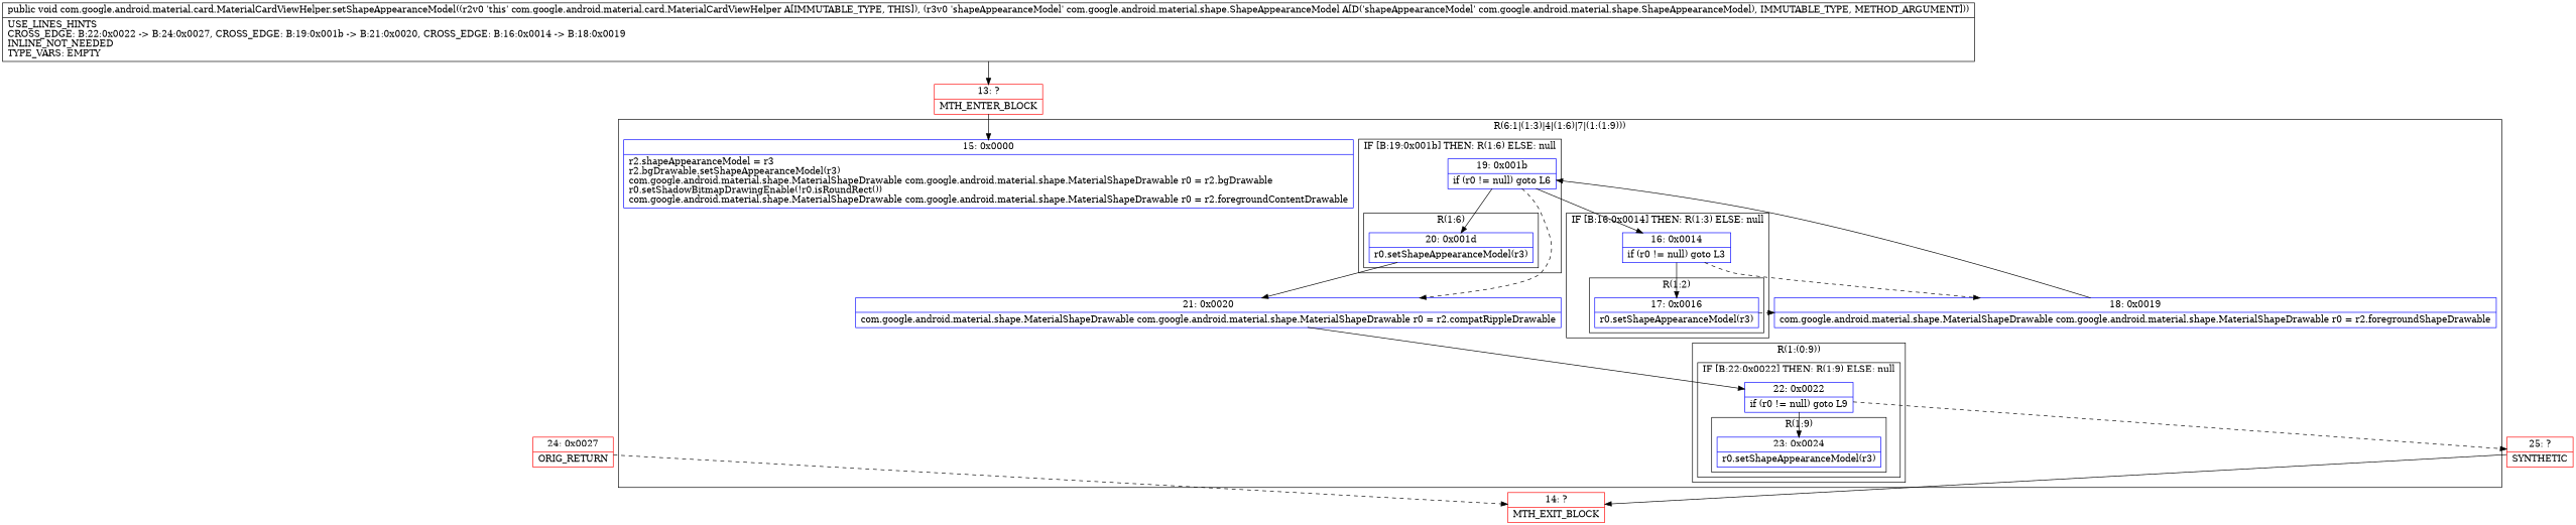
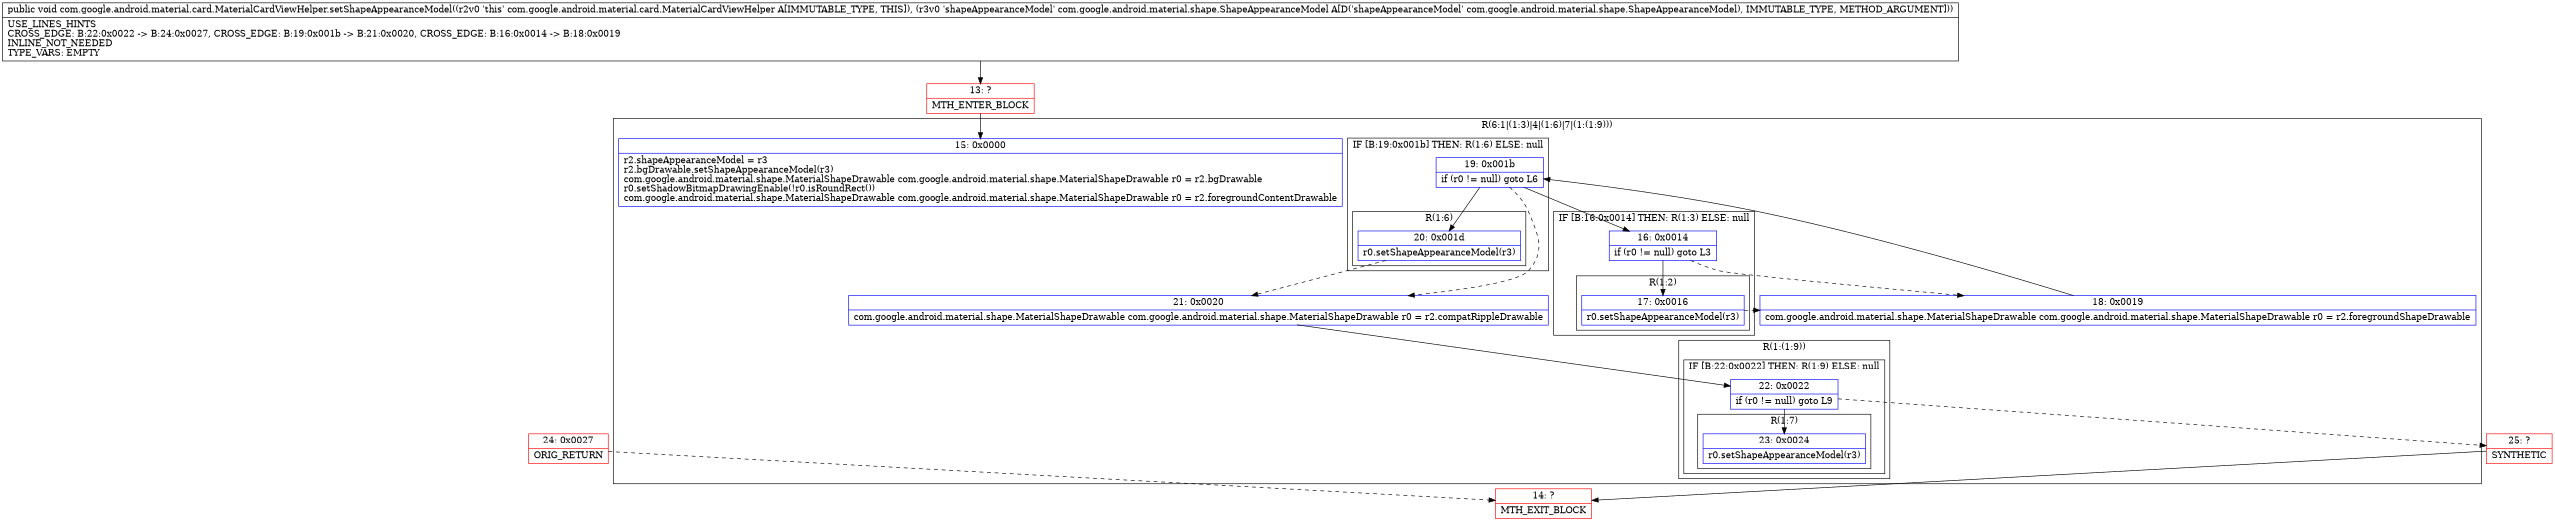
  digraph {
    node [color=blue shape=record]
    n1 [label="{17\:\ 0x0016|r0.setShapeAppearanceModel(r3)\l}"]
    n2 [label="{16\:\ 0x0014|if (r0 != null) goto L3\l}"]
    n3 [label="{20\:\ 0x001d|r0.setShapeAppearanceModel(r3)\l}"]
    n4 [label="{19\:\ 0x001b|if (r0 != null) goto L6\l}"]
    n5 [label="{23\:\ 0x0024|r0.setShapeAppearanceModel(r3)\l}"]
    n6 [label="{22\:\ 0x0022|if (r0 != null) goto L9\l}"]
    n7 [label="{15\:\ 0x0000|r2.shapeAppearanceModel = r3\lr2.bgDrawable.setShapeAppearanceModel(r3)\lcom.google.android.material.shape.MaterialShapeDrawable com.google.android.material.shape.MaterialShapeDrawable r0 = r2.bgDrawable\lr0.setShadowBitmapDrawingEnable(!r0.isRoundRect())\lcom.google.android.material.shape.MaterialShapeDrawable com.google.android.material.shape.MaterialShapeDrawable r0 = r2.foregroundContentDrawable\l}"]
    n8 [label="{18\:\ 0x0019|com.google.android.material.shape.MaterialShapeDrawable com.google.android.material.shape.MaterialShapeDrawable r0 = r2.foregroundShapeDrawable\l}"]
    n9 [label="{21\:\ 0x0020|com.google.android.material.shape.MaterialShapeDrawable com.google.android.material.shape.MaterialShapeDrawable r0 = r2.compatRippleDrawable\l}"]
    n10 [color=red label="{25\:\ ?|SYNTHETIC\l}"]
    n11 [color=red label="{14\:\ ?|MTH_EXIT_BLOCK\l}"]
    n12 [color=red label="{24\:\ 0x0027|ORIG_RETURN\l}"]
    n13 [color=red label="{13\:\ ?|MTH_ENTER_BLOCK\l}"]
    n14 [label="{public void com.google.android.material.card.MaterialCardViewHelper.setShapeAppearanceModel((r2v0 'this' com.google.android.material.card.MaterialCardViewHelper A[IMMUTABLE_TYPE, THIS]), (r3v0 'shapeAppearanceModel' com.google.android.material.shape.ShapeAppearanceModel A[D('shapeAppearanceModel' com.google.android.material.shape.ShapeAppearanceModel), IMMUTABLE_TYPE, METHOD_ARGUMENT]))  | USE_LINES_HINTS\lCROSS_EDGE: B:22:0x0022 \-\> B:24:0x0027, CROSS_EDGE: B:19:0x001b \-\> B:21:0x0020, CROSS_EDGE: B:16:0x0014 \-\> B:18:0x0019\lINLINE_NOT_NEEDED\lTYPE_VARS: EMPTY\l}" color=""]
    subgraph cluster_1 {
      label="R(6:1|(1:3)|4|(1:6)|7|(1:(1:9)))"
      n7
      n8
      n9
      subgraph cluster_2 {
        label="IF [B:16:0x0014] THEN: R(1:3) ELSE: null"
        n2
        subgraph cluster_3 {
          label="R(1:2)"
          n1
        }
      }
      subgraph cluster_4 {
        label="IF [B:19:0x001b] THEN: R(1:6) ELSE: null"
        n4
        subgraph cluster_5 {
          label="R(1:6)"
          n3
        }
      }
      subgraph cluster_6 {
-       label="R(1:(0:9))"
+       label="R(1:(1:9))"
        subgraph cluster_7 {
          label="IF [B:22:0x0022] THEN: R(1:9) ELSE: null"
          n6
          subgraph cluster_8 {
-           label="R(1:9)"
+           label="R(1:7)"
            n5
          }
        }
      }
    }
    n1 -> n8 [style=dashed]
    n2 -> n1
    n2 -> n8 [style=dashed]
-   n3 -> n9
+   n3 -> n9 [style=dashed]
    n4 -> n2
    n4 -> n3
    n4 -> n9 [style=dashed]
    n6 -> n5
    n6 -> n10 [style=dashed]
    n8 -> n4
    n9 -> n6
    n10 -> n11
    n12 -> n11 [style=dashed]
    n13 -> n7
    n14 -> n13
  }
